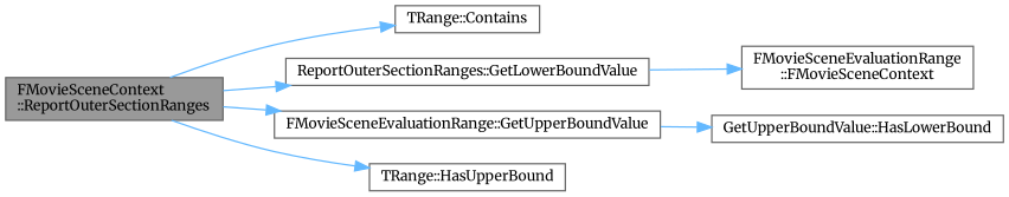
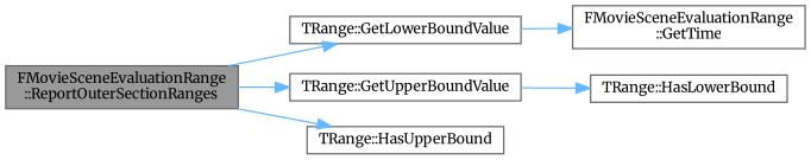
  digraph {
    fontname=Merriweather
    rankdir=LR
    node [color=grey40 fillcolor=white fontname=Merriweather fontsize=10 shape=box style=filled]
    edge [color=steelblue1 fontname=Merriweather fontsize=10 labelfontname=Helvetica labelfontsize=10 style=solid]
-   n1 [color=gray40 fillcolor=grey60 fontcolor=black height=0.2 label="FMovieSceneContext\l::ReportOuterSectionRanges" width=0.4]
-   n2 [height=0.2 label="TRange::Contains" width=0.4]
-   n3 [height=0.2 label="ReportOuterSectionRanges::GetLowerBoundValue" width=0.4]
-   n4 [height=0.2 label="FMovieSceneEvaluationRange::GetUpperBoundValue" width=0.4]
+   n1 [color=gray40 fillcolor=grey60 fontcolor=black height=0.2 label="FMovieSceneEvaluationRange\l::ReportOuterSectionRanges" width=0.4]
+   n3 [height=0.2 label="TRange::GetLowerBoundValue" width=0.4]
+   n4 [height=0.2 label="TRange::GetUpperBoundValue" width=0.4]
    n5 [height=0.2 label="TRange::HasUpperBound" width=0.4]
-   n6 [height=0.2 label="FMovieSceneEvaluationRange\l::FMovieSceneContext" width=0.4]
-   n7 [height=0.2 label="GetUpperBoundValue::HasLowerBound" width=0.4]
-   n1 -> n2
+   n6 [height=0.2 label="FMovieSceneEvaluationRange\l::GetTime" width=0.4]
+   n7 [height=0.2 label="TRange::HasLowerBound" width=0.4]
    n1 -> n3
    n1 -> n4
    n1 -> n5
    n3 -> n6
    n4 -> n7
  }
